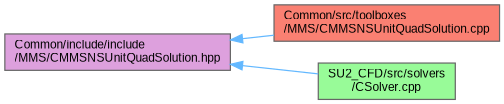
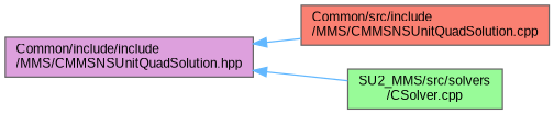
  digraph {
    fontname="Liberation Sans"
    rankdir=LR
    node [color=grey40 fontname="Liberation Sans" fontsize=10 shape=box style=filled]
    edge [color=steelblue1 dir=back fontname="Liberation Sans" fontsize=10 labelfontname=Helvetica labelfontsize=10 style=solid]
    n1 [color=gray40 fillcolor=plum fontcolor=black height=0.2 label="Common/include/include\l/MMS/CMMSNSUnitQuadSolution.hpp" width=0.4]
-   n2 [fillcolor=salmon height=0.2 label="Common/src/toolboxes\l/MMS/CMMSNSUnitQuadSolution.cpp" width=0.4]
-   n3 [fillcolor=palegreen height=0.2 label="SU2_CFD/src/solvers\l/CSolver.cpp" width=0.4]
+   n2 [fillcolor=salmon height=0.2 label="Common/src/include\l/MMS/CMMSNSUnitQuadSolution.cpp" width=0.4]
+   n3 [fillcolor=palegreen height=0.2 label="SU2_MMS/src/solvers\l/CSolver.cpp" width=0.4]
    n1 -> n2
    n1 -> n3
  }
